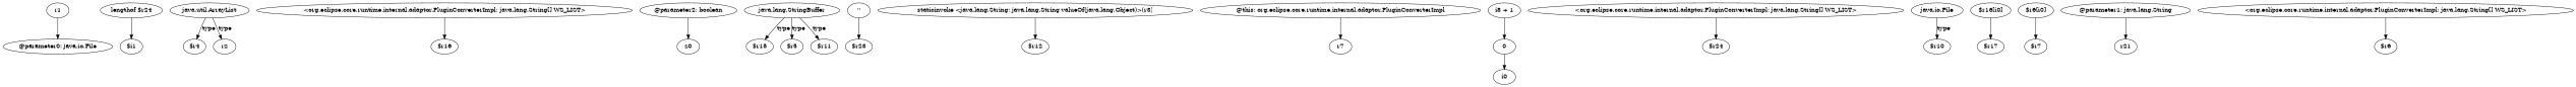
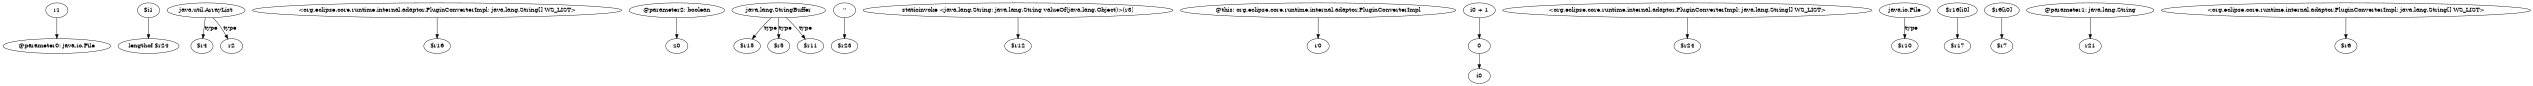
  digraph {
    n1 [label="@parameter0: java.io.File"]
    n2 [label=r1]
    n3 [label="lengthof $r24"]
    n4 [label="$i1"]
    n5 [label="java.util.ArrayList"]
    n6 [label="$r4"]
    n7 [label=r2]
    n8 [label="<org.eclipse.core.runtime.internal.adaptor.PluginConverterImpl: java.lang.String[] WS_LIST>"]
    n9 [label="$r16"]
    n10 [label="@parameter2: boolean"]
    n11 [label=z0]
    n12 [label="java.lang.StringBuffer"]
    n13 [label="$r15"]
    n14 [label="$r5"]
    n15 [label="$r11"]
    n16 [label="''"]
    n17 [label="$r23"]
    n18 [label="staticinvoke <java.lang.String: java.lang.String valueOf(java.lang.Object)>(r3)"]
    n19 [label="$r12"]
    n20 [label="@this: org.eclipse.core.runtime.internal.adaptor.PluginConverterImpl"]
-   n21 [label=r7]
+   n21 [label=r0]
    n22 [label=0]
    n23 [label=i0]
    n24 [label="<org.eclipse.core.runtime.internal.adaptor.PluginConverterImpl: java.lang.String[] WS_LIST>"]
    n25 [label="$r24"]
    n26 [label="java.io.File"]
    n27 [label="$r10"]
    n28 [label="$r16[i0]"]
    n29 [label="$r17"]
    n30 [label="$r6[i0]"]
    n31 [label="$r7"]
-   n32 [label="i8 + 1"]
+   n32 [label="i0 + 1"]
    n33 [label="@parameter1: java.lang.String"]
    n34 [label=r21]
    n35 [label="<org.eclipse.core.runtime.internal.adaptor.PluginConverterImpl: java.lang.String[] WS_LIST>"]
    n36 [label="$r6"]
    n2 -> n1
-   n3 -> n4
+   n4 -> n3
    n5 -> n6 [label=type]
    n5 -> n7 [label=type]
    n8 -> n9
    n10 -> n11
    n12 -> n13 [label=type]
    n12 -> n14 [label=type]
    n12 -> n15 [label=type]
    n16 -> n17
    n18 -> n19
    n20 -> n21
    n22 -> n23
    n24 -> n25
    n26 -> n27 [label=type]
    n28 -> n29
    n30 -> n31
    n32 -> n22
    n33 -> n34
    n35 -> n36
  }
